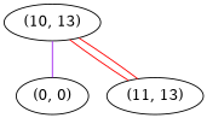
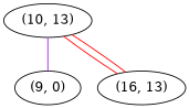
  graph {
    edge [color=red weight=1]
    "(10, 13)"
-   "(0, 0)"
-   "(11, 13)"
+   "(0, 0)" [label="(9, 0)"]
+   "(11, 13)" [label="(16, 13)"]
    "(10, 13)" -- "(0, 0)" [color=purple weight=4]
    "(10, 13)" -- "(11, 13)"
    "(10, 13)" -- "(11, 13)"
  }
